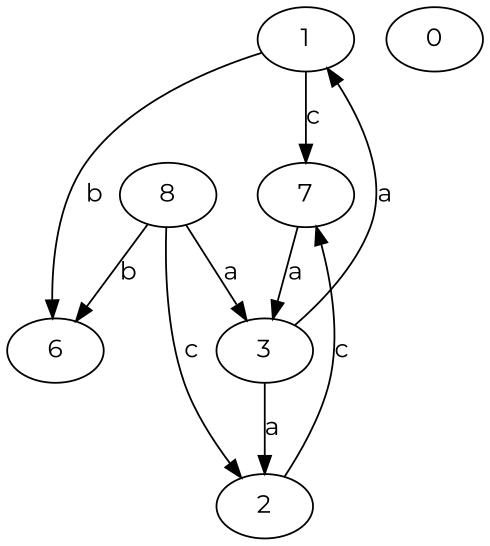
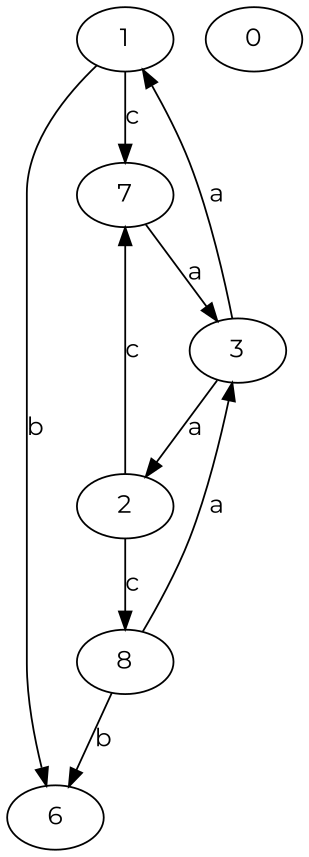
  strict digraph {
    fontname=Montserrat
    node [fontname=Montserrat]
    edge [fontname=Montserrat]
    1
    6
    7
    3
    2
    8
    0
    1 -> 6 [label=b]
    1 -> 7 [label=c]
    7 -> 3 [label=a]
    3 -> 1 [label=a]
    3 -> 2 [label=a]
    2 -> 7 [label=c]
-   8 -> 2 [label=c]
+   2 -> 8 [label=c]
    8 -> 6 [label=b]
    8 -> 3 [label=a]
  }
